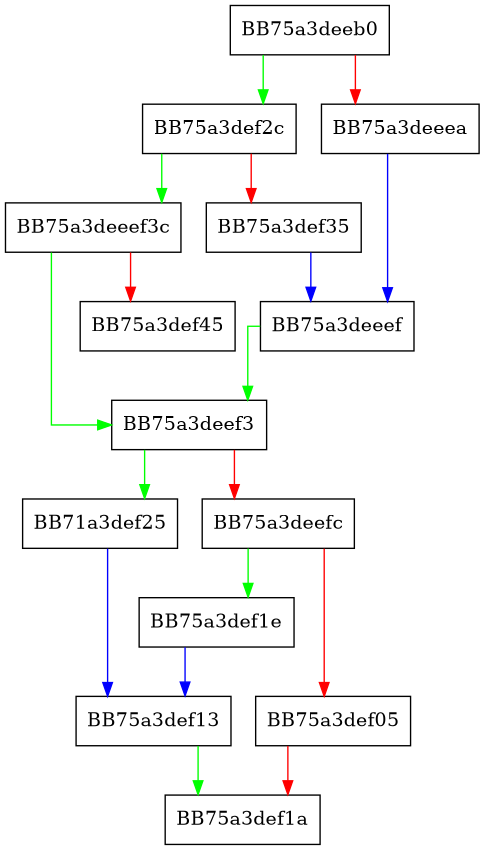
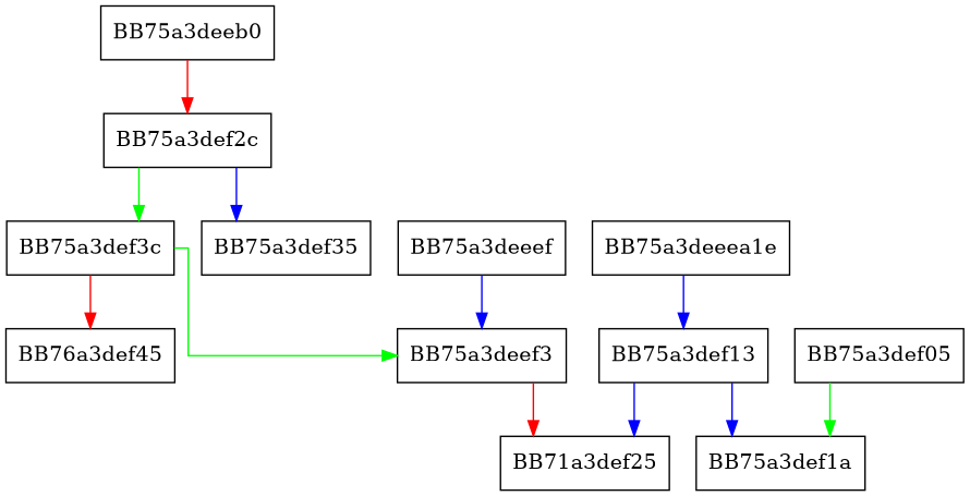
  digraph {
    splines=ortho
    node [shape=box]
    edge [color=green]
    BB75a3deeb0
    BB75a3def2c
-   BB75a3deeea
-   BB75a3def3c [label=BB75a3deeef3c]
+   BB75a3def3c
    BB75a3def35
    BB75a3deeef
    BB75a3deef3
-   BB75a3def45
+   BB75a3def45 [label=BB76a3def45]
    n9 [label=BB71a3def25]
-   BB75a3deefc
    BB75a3def13
-   BB75a3def1e
+   BB75a3def1e [label=BB75a3deeea1e]
    BB75a3def05
    BB75a3def1a
-   BB75a3deeb0 -> BB75a3def2c
-   BB75a3deeb0 -> BB75a3deeea [color=red]
+   BB75a3deeb0 -> BB75a3def2c [color=red]
    BB75a3def2c -> BB75a3def3c
-   BB75a3def2c -> BB75a3def35 [color=red]
-   BB75a3deeea -> BB75a3deeef [color=blue]
+   BB75a3def2c -> BB75a3def35 [color=blue]
    BB75a3def3c -> BB75a3deef3
    BB75a3def3c -> BB75a3def45 [color=red]
-   BB75a3def35 -> BB75a3deeef [color=blue]
-   BB75a3deeef -> BB75a3deef3
-   BB75a3deef3 -> n9
-   BB75a3deef3 -> BB75a3deefc [color=red]
-   n9 -> BB75a3def13 [color=blue]
-   BB75a3deefc -> BB75a3def1e
-   BB75a3deefc -> BB75a3def05 [color=red]
-   BB75a3def13 -> BB75a3def1a
+   BB75a3deeef -> BB75a3deef3 [color=blue]
+   BB75a3deef3 -> n9 [color=red]
+   BB75a3def13 -> n9 [color=blue]
+   BB75a3def13 -> BB75a3def1a [color=blue]
    BB75a3def1e -> BB75a3def13 [color=blue]
-   BB75a3def05 -> BB75a3def1a [color=red]
+   BB75a3def05 -> BB75a3def1a
  }
